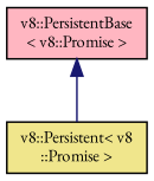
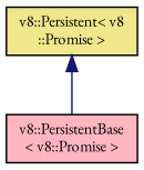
  digraph {
    rankdir=TB
    fontname="EB Garamond"
    node [color=black fontname="EB Garamond" fontsize=10 shape=record style=filled]
    n1 [fillcolor=lightpink height=0.2 label="v8::PersistentBase\l\< v8::Promise \>" width=0.4]
    n2 [fillcolor=khaki height=0.2 label="v8::Persistent\< v8\l::Promise \>" width=0.4]
-   n1 -> n2 [color=midnightblue dir=back fontname="EB Garamond" fontsize=10 labelfontname=Helvetica labelfontsize=10 style=solid]
+   n2 -> n1 [color=midnightblue dir=back fontname="EB Garamond" fontsize=10 labelfontname=Helvetica labelfontsize=10 style=solid]
  }
